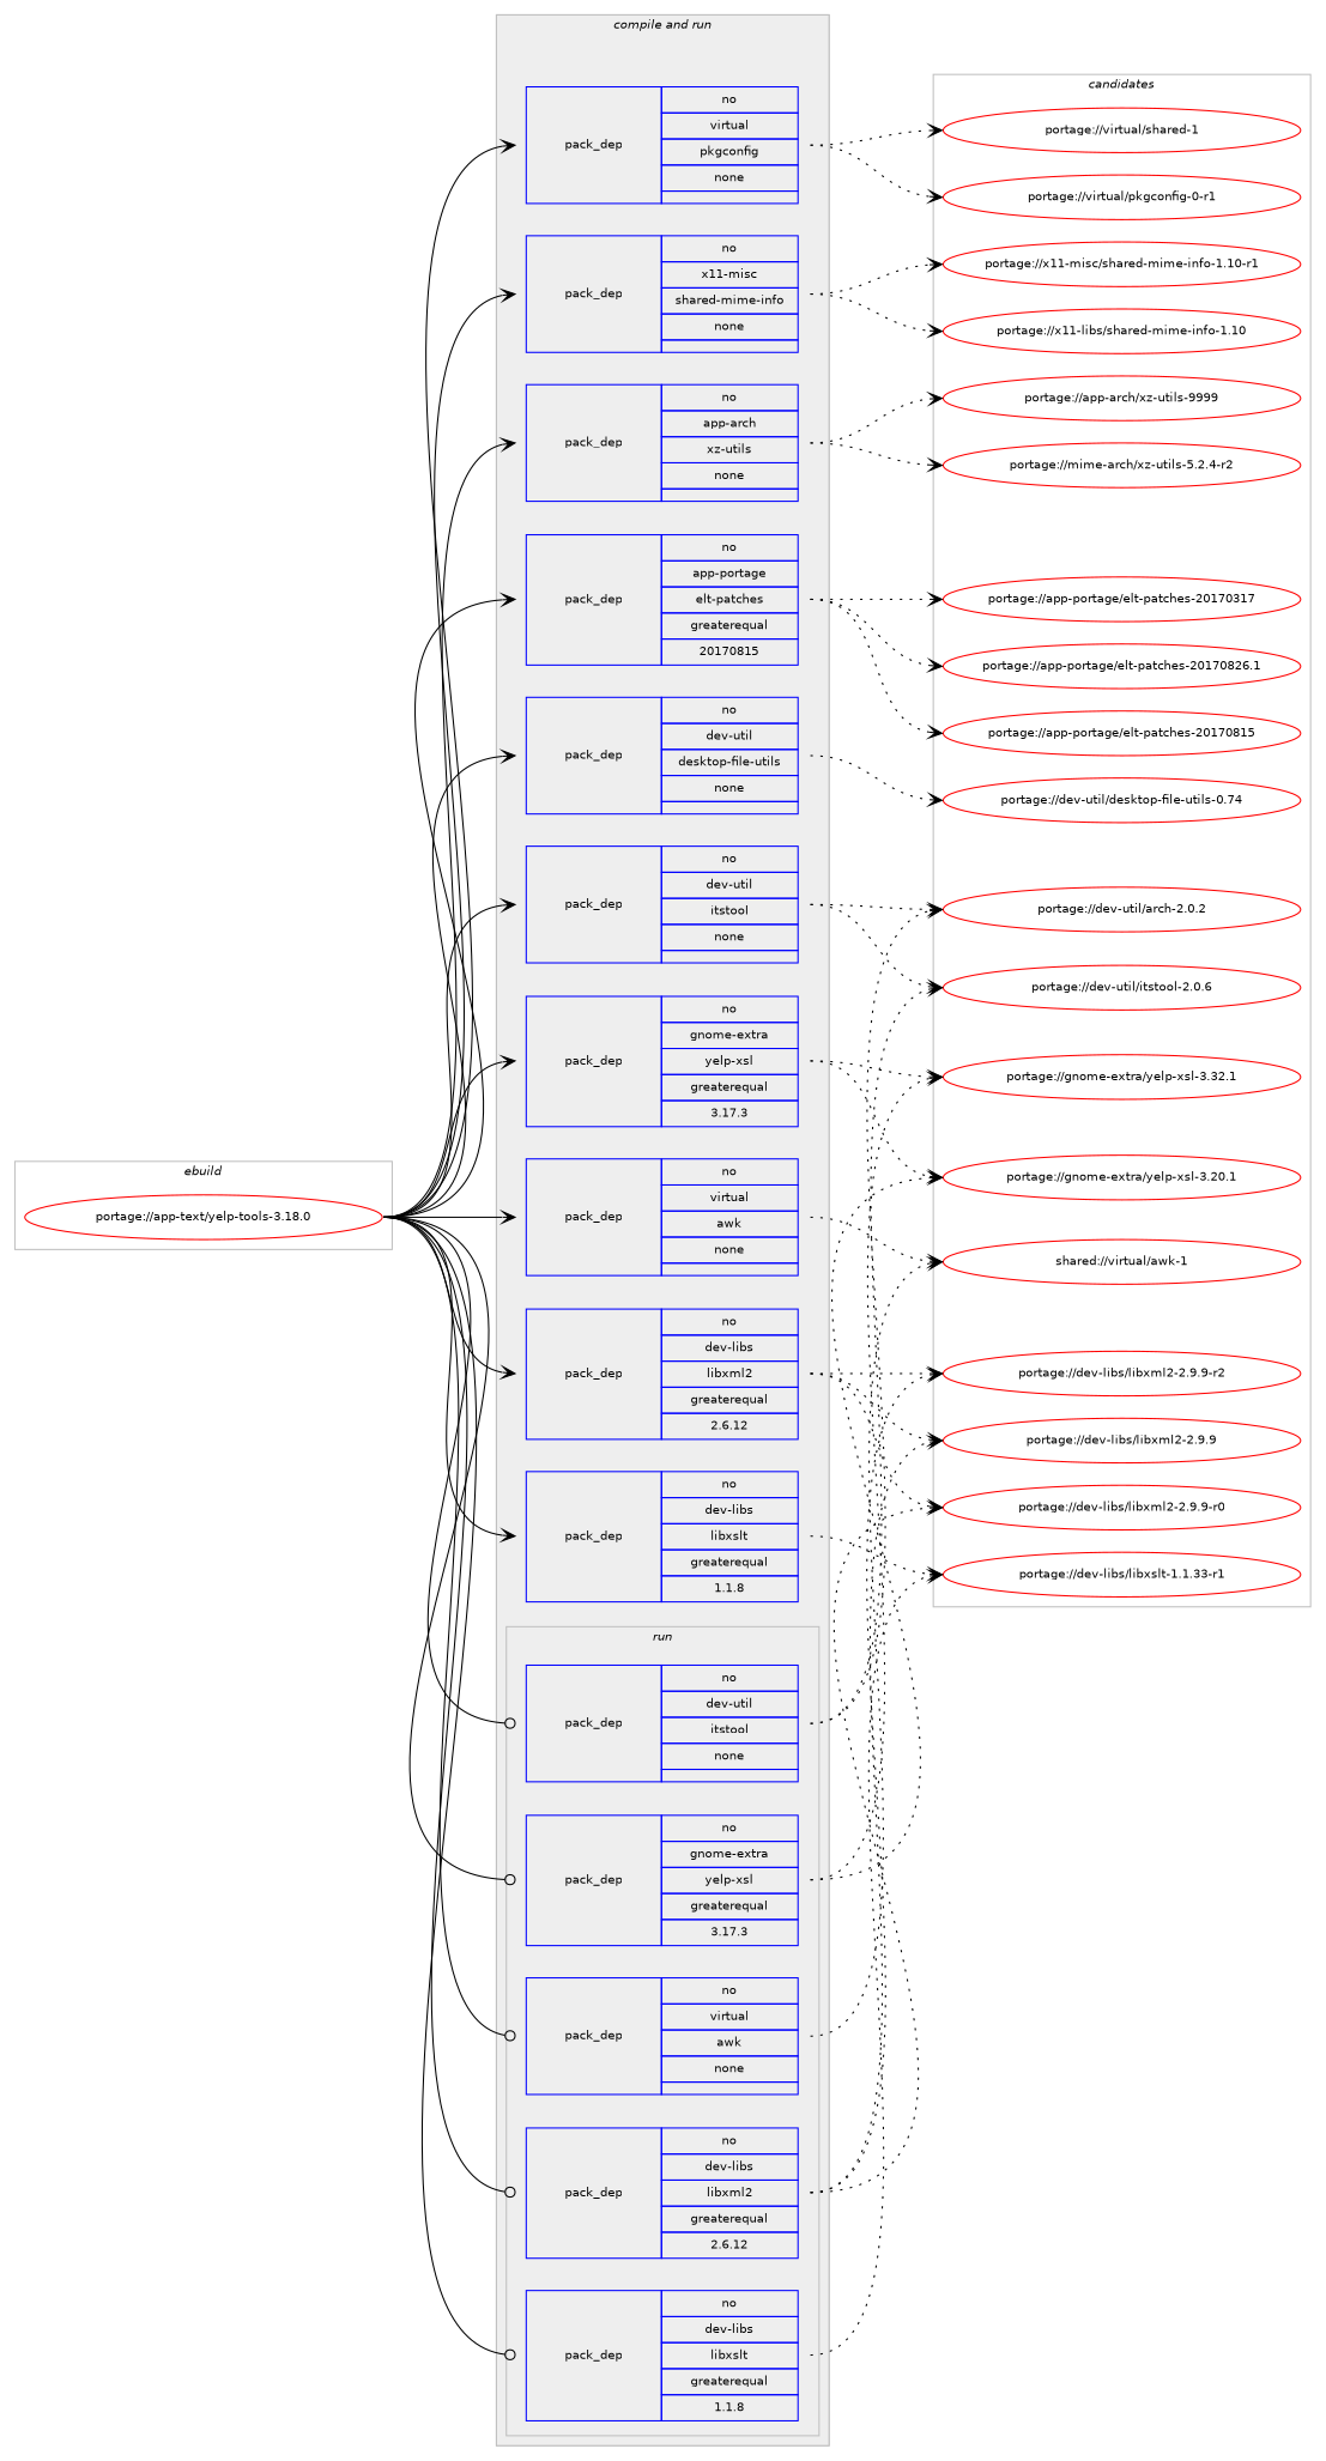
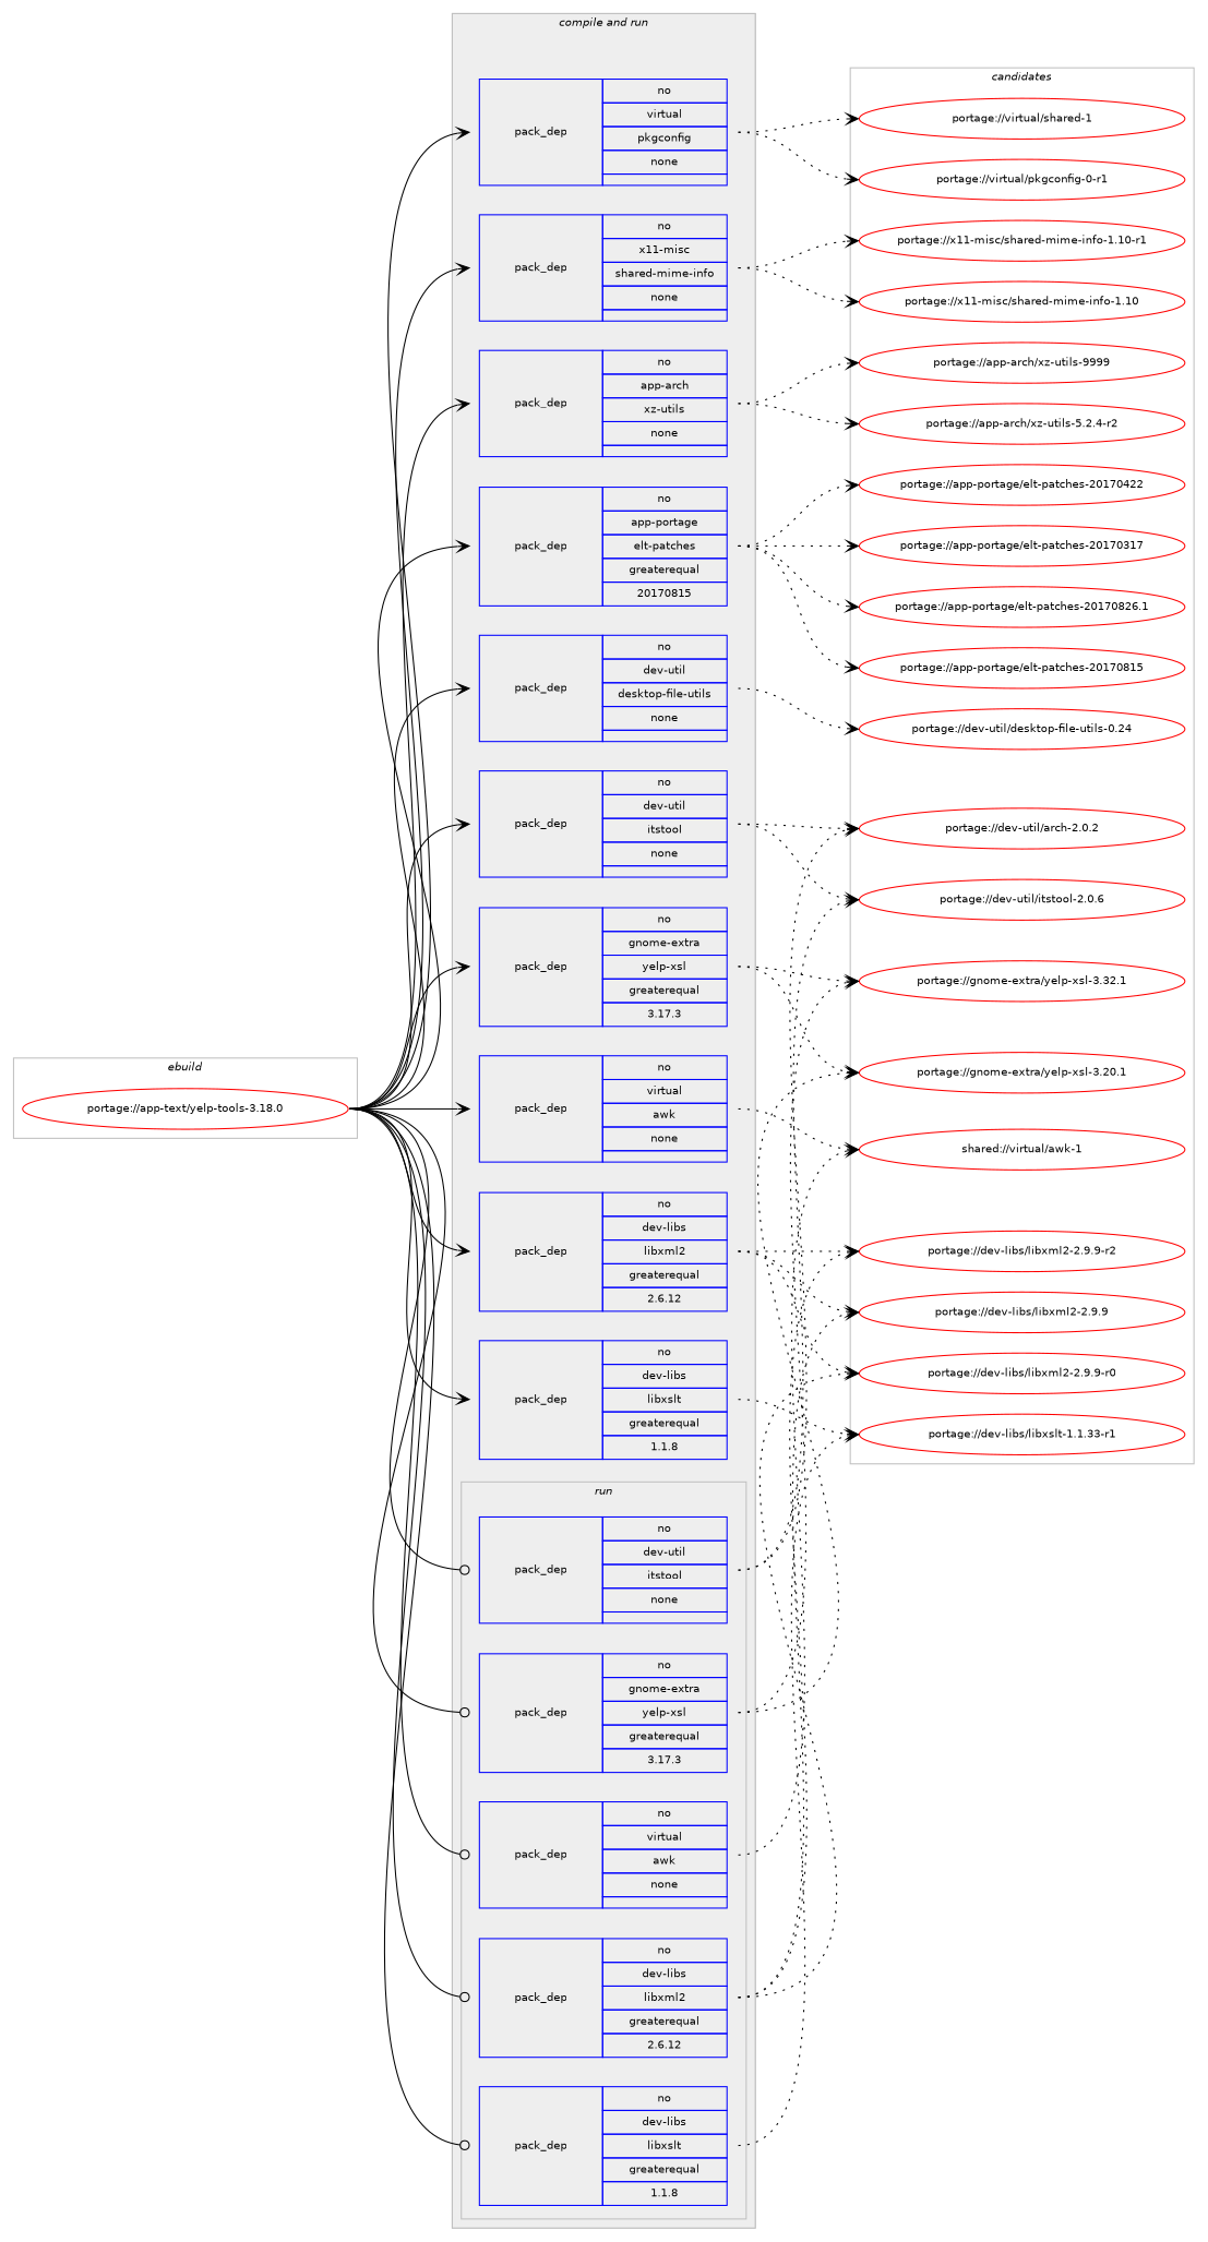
  digraph {
    compound=true
    concentrate=true
    fontname=Helvetica
    fontsize=10
    newrank=true
    rankdir=LR
    ranksep=1.5
    node [color=red fontname=Helvetica fontsize=10]
    edge [arrowhead=vee headport=w style=dotted tailport=e weight=100]
    n1 [label="portage://app-text/yelp-tools-3.18.0" width=4]
    n2 [color=blue label=<<TABLE BORDER="0" CELLBORDER="1" CELLSPACING="0" CELLPADDING="4" WIDTH="220"><TR><TD ROWSPAN="6" CELLPADDING="30">pack_dep</TD></TR><TR><TD WIDTH="110">no</TD></TR><TR><TD>app-arch</TD></TR><TR><TD>xz-utils</TD></TR><TR><TD>none</TD></TR><TR><TD></TD></TR></TABLE>> shape=none]
    n3 [color=blue label=<<TABLE BORDER="0" CELLBORDER="1" CELLSPACING="0" CELLPADDING="4" WIDTH="220"><TR><TD ROWSPAN="6" CELLPADDING="30">pack_dep</TD></TR><TR><TD WIDTH="110">no</TD></TR><TR><TD>app-portage</TD></TR><TR><TD>elt-patches</TD></TR><TR><TD>greaterequal</TD></TR><TR><TD>20170815</TD></TR></TABLE>> shape=none]
    n4 [color=blue label=<<TABLE BORDER="0" CELLBORDER="1" CELLSPACING="0" CELLPADDING="4" WIDTH="220"><TR><TD ROWSPAN="6" CELLPADDING="30">pack_dep</TD></TR><TR><TD WIDTH="110">no</TD></TR><TR><TD>dev-libs</TD></TR><TR><TD>libxml2</TD></TR><TR><TD>greaterequal</TD></TR><TR><TD>2.6.12</TD></TR></TABLE>> shape=none]
    n5 [color=blue label=<<TABLE BORDER="0" CELLBORDER="1" CELLSPACING="0" CELLPADDING="4" WIDTH="220"><TR><TD ROWSPAN="6" CELLPADDING="30">pack_dep</TD></TR><TR><TD WIDTH="110">no</TD></TR><TR><TD>dev-libs</TD></TR><TR><TD>libxslt</TD></TR><TR><TD>greaterequal</TD></TR><TR><TD>1.1.8</TD></TR></TABLE>> shape=none]
    n6 [color=blue label=<<TABLE BORDER="0" CELLBORDER="1" CELLSPACING="0" CELLPADDING="4" WIDTH="220"><TR><TD ROWSPAN="6" CELLPADDING="30">pack_dep</TD></TR><TR><TD WIDTH="110">no</TD></TR><TR><TD>dev-util</TD></TR><TR><TD>desktop-file-utils</TD></TR><TR><TD>none</TD></TR><TR><TD></TD></TR></TABLE>> shape=none]
    n7 [color=blue label=<<TABLE BORDER="0" CELLBORDER="1" CELLSPACING="0" CELLPADDING="4" WIDTH="220"><TR><TD ROWSPAN="6" CELLPADDING="30">pack_dep</TD></TR><TR><TD WIDTH="110">no</TD></TR><TR><TD>dev-util</TD></TR><TR><TD>itstool</TD></TR><TR><TD>none</TD></TR><TR><TD></TD></TR></TABLE>> shape=none]
    n8 [color=blue label=<<TABLE BORDER="0" CELLBORDER="1" CELLSPACING="0" CELLPADDING="4" WIDTH="220"><TR><TD ROWSPAN="6" CELLPADDING="30">pack_dep</TD></TR><TR><TD WIDTH="110">no</TD></TR><TR><TD>gnome-extra</TD></TR><TR><TD>yelp-xsl</TD></TR><TR><TD>greaterequal</TD></TR><TR><TD>3.17.3</TD></TR></TABLE>> shape=none]
    n9 [color=blue label=<<TABLE BORDER="0" CELLBORDER="1" CELLSPACING="0" CELLPADDING="4" WIDTH="220"><TR><TD ROWSPAN="6" CELLPADDING="30">pack_dep</TD></TR><TR><TD WIDTH="110">no</TD></TR><TR><TD>virtual</TD></TR><TR><TD>awk</TD></TR><TR><TD>none</TD></TR><TR><TD></TD></TR></TABLE>> shape=none]
    n10 [color=blue label=<<TABLE BORDER="0" CELLBORDER="1" CELLSPACING="0" CELLPADDING="4" WIDTH="220"><TR><TD ROWSPAN="6" CELLPADDING="30">pack_dep</TD></TR><TR><TD WIDTH="110">no</TD></TR><TR><TD>virtual</TD></TR><TR><TD>pkgconfig</TD></TR><TR><TD>none</TD></TR><TR><TD></TD></TR></TABLE>> shape=none]
    n11 [color=blue label=<<TABLE BORDER="0" CELLBORDER="1" CELLSPACING="0" CELLPADDING="4" WIDTH="220"><TR><TD ROWSPAN="6" CELLPADDING="30">pack_dep</TD></TR><TR><TD WIDTH="110">no</TD></TR><TR><TD>x11-misc</TD></TR><TR><TD>shared-mime-info</TD></TR><TR><TD>none</TD></TR><TR><TD></TD></TR></TABLE>> shape=none]
    n12 [color=blue label=<<TABLE BORDER="0" CELLBORDER="1" CELLSPACING="0" CELLPADDING="4" WIDTH="220"><TR><TD ROWSPAN="6" CELLPADDING="30">pack_dep</TD></TR><TR><TD WIDTH="110">no</TD></TR><TR><TD>dev-libs</TD></TR><TR><TD>libxml2</TD></TR><TR><TD>greaterequal</TD></TR><TR><TD>2.6.12</TD></TR></TABLE>> shape=none]
    n13 [color=blue label=<<TABLE BORDER="0" CELLBORDER="1" CELLSPACING="0" CELLPADDING="4" WIDTH="220"><TR><TD ROWSPAN="6" CELLPADDING="30">pack_dep</TD></TR><TR><TD WIDTH="110">no</TD></TR><TR><TD>dev-libs</TD></TR><TR><TD>libxslt</TD></TR><TR><TD>greaterequal</TD></TR><TR><TD>1.1.8</TD></TR></TABLE>> shape=none]
    n14 [color=blue label=<<TABLE BORDER="0" CELLBORDER="1" CELLSPACING="0" CELLPADDING="4" WIDTH="220"><TR><TD ROWSPAN="6" CELLPADDING="30">pack_dep</TD></TR><TR><TD WIDTH="110">no</TD></TR><TR><TD>dev-util</TD></TR><TR><TD>itstool</TD></TR><TR><TD>none</TD></TR><TR><TD></TD></TR></TABLE>> shape=none]
    n15 [color=blue label=<<TABLE BORDER="0" CELLBORDER="1" CELLSPACING="0" CELLPADDING="4" WIDTH="220"><TR><TD ROWSPAN="6" CELLPADDING="30">pack_dep</TD></TR><TR><TD WIDTH="110">no</TD></TR><TR><TD>gnome-extra</TD></TR><TR><TD>yelp-xsl</TD></TR><TR><TD>greaterequal</TD></TR><TR><TD>3.17.3</TD></TR></TABLE>> shape=none]
    n16 [color=blue label=<<TABLE BORDER="0" CELLBORDER="1" CELLSPACING="0" CELLPADDING="4" WIDTH="220"><TR><TD ROWSPAN="6" CELLPADDING="30">pack_dep</TD></TR><TR><TD WIDTH="110">no</TD></TR><TR><TD>virtual</TD></TR><TR><TD>awk</TD></TR><TR><TD>none</TD></TR><TR><TD></TD></TR></TABLE>> shape=none]
    n17 [label="portage://app-arch/xz-utils-9999" width=4]
-   n18 [label="portage://mime-arch/xz-utils-5.2.4-r2" width=4]
+   n18 [label="portage://app-arch/xz-utils-5.2.4-r2" width=4]
    n19 [label="portage://app-portage/elt-patches-20170826.1" width=4]
    n20 [label="portage://app-portage/elt-patches-20170815" width=4]
+   n21 [label="portage://app-portage/elt-patches-20170422" width=4]
    n22 [label="portage://app-portage/elt-patches-20170317" width=4]
    n23 [label="portage://dev-libs/libxml2-2.9.9-r0" width=4]
    n24 [label="portage://dev-libs/libxml2-2.9.9-r2" width=4]
    n25 [label="portage://dev-libs/libxml2-2.9.9" width=4]
    n26 [label="portage://dev-libs/libxslt-1.1.33-r1" width=4]
-   n27 [label="portage://dev-util/desktop-file-utils-0.74" width=4]
+   n27 [label="portage://dev-util/desktop-file-utils-0.24" width=4]
    n28 [label="portage://dev-util/itstool-2.0.6" width=4]
    n29 [label="portage://dev-util/arch-2.0.2" width=4]
    n30 [label="portage://gnome-extra/yelp-xsl-3.32.1" width=4]
    n31 [label="portage://gnome-extra/yelp-xsl-3.20.1" width=4]
    n32 [label="shared://virtual/awk-1" width=4]
    n33 [label="portage://virtual/shared-1" width=4]
    n34 [label="portage://virtual/pkgconfig-0-r1" width=4]
    n35 [label="portage://x11-misc/shared-mime-info-1.10-r1" width=4]
-   n36 [label="portage://x11-libs/shared-mime-info-1.10" width=4]
+   n36 [label="portage://x11-misc/shared-mime-info-1.10" width=4]
    subgraph cluster_1 {
      color=gray
      label=<<i>ebuild</i>>
      rank=same
      n1
    }
    subgraph cluster_2 {
      color=gray
      label=<<i>dependencies</i>>
      subgraph cluster_3 {
        color=gray
        fillcolor="#eeeeee"
        label=<<i>compile</i>>
        style=filled
        subgraph sub_4 {
          color=gray
          fillcolor="#eeeeee"
          label=<<i>compile</i>>
          style=filled
          n2
        }
        subgraph sub_5 {
          color=gray
          fillcolor="#eeeeee"
          label=<<i>compile</i>>
          style=filled
          n3
        }
        subgraph sub_6 {
          color=gray
          fillcolor="#eeeeee"
          label=<<i>compile</i>>
          style=filled
          n4
        }
        subgraph sub_7 {
          color=gray
          fillcolor="#eeeeee"
          label=<<i>compile</i>>
          style=filled
          n5
        }
        subgraph sub_8 {
          color=gray
          fillcolor="#eeeeee"
          label=<<i>compile</i>>
          style=filled
          n6
        }
        subgraph sub_9 {
          color=gray
          fillcolor="#eeeeee"
          label=<<i>compile</i>>
          style=filled
          n7
        }
        subgraph sub_10 {
          color=gray
          fillcolor="#eeeeee"
          label=<<i>compile</i>>
          style=filled
          n8
        }
        subgraph sub_11 {
          color=gray
          fillcolor="#eeeeee"
          label=<<i>compile</i>>
          style=filled
          n9
        }
        subgraph sub_12 {
          color=gray
          fillcolor="#eeeeee"
          label=<<i>compile</i>>
          style=filled
          n10
        }
        subgraph sub_13 {
          color=gray
          fillcolor="#eeeeee"
          label=<<i>compile</i>>
          style=filled
          n11
        }
      }
      subgraph cluster_14 {
        color=gray
        fillcolor="#eeeeee"
        label=<<i>compile and run</i>>
        style=filled
      }
      subgraph cluster_15 {
        color=gray
        fillcolor="#eeeeee"
        label=<<i>run</i>>
        style=filled
        subgraph sub_16 {
          color=gray
          fillcolor="#eeeeee"
          label=<<i>run</i>>
          style=filled
          n12
        }
        subgraph sub_17 {
          color=gray
          fillcolor="#eeeeee"
          label=<<i>run</i>>
          style=filled
          n13
        }
        subgraph sub_18 {
          color=gray
          fillcolor="#eeeeee"
          label=<<i>run</i>>
          style=filled
          n14
        }
        subgraph sub_19 {
          color=gray
          fillcolor="#eeeeee"
          label=<<i>run</i>>
          style=filled
          n15
        }
        subgraph sub_20 {
          color=gray
          fillcolor="#eeeeee"
          label=<<i>run</i>>
          style=filled
          n16
        }
      }
    }
    subgraph cluster_21 {
      color=gray
      label=<<i>candidates</i>>
      rank=same
      subgraph sub_22 {
        color=black
        label=<<i>candidates</i>>
        nodesep=1
        rank=same
        n17
        n18
      }
      subgraph sub_23 {
        color=black
        label=<<i>candidates</i>>
        nodesep=1
        rank=same
        n19
        n20
+       n21
        n22
      }
      subgraph sub_24 {
        color=black
        label=<<i>candidates</i>>
        nodesep=1
        rank=same
        n23
        n24
        n25
      }
      subgraph sub_25 {
        color=black
        label=<<i>candidates</i>>
        nodesep=1
        rank=same
        n26
      }
      subgraph sub_26 {
        color=black
        label=<<i>candidates</i>>
        nodesep=1
        rank=same
        n26
      }
      subgraph sub_27 {
        color=black
        label=<<i>candidates</i>>
        nodesep=1
        rank=same
        n27
      }
      subgraph sub_28 {
        color=black
        label=<<i>candidates</i>>
        nodesep=1
        rank=same
        n28
        n29
      }
      subgraph sub_29 {
        color=black
        label=<<i>candidates</i>>
        nodesep=1
        rank=same
        n30
        n31
      }
      subgraph sub_30 {
        color=black
        label=<<i>candidates</i>>
        nodesep=1
        rank=same
        n32
      }
      subgraph sub_31 {
        color=black
        label=<<i>candidates</i>>
        nodesep=1
        rank=same
        n33
        n34
      }
      subgraph sub_32 {
        color=black
        label=<<i>candidates</i>>
        nodesep=1
        rank=same
        n35
        n36
      }
      subgraph sub_33 {
        color=black
        label=<<i>candidates</i>>
        nodesep=1
        rank=same
        n23
        n24
        n25
      }
      subgraph sub_34 {
        color=black
        label=<<i>candidates</i>>
        nodesep=1
        rank=same
        n28
        n29
      }
      subgraph sub_35 {
        color=black
        label=<<i>candidates</i>>
        nodesep=1
        rank=same
        n30
        n31
      }
      subgraph sub_36 {
        color=black
        label=<<i>candidates</i>>
        nodesep=1
        rank=same
        n32
      }
    }
    n1 -> n2 [style=solid weight=20]
    n1 -> n3 [style=solid weight=20]
    n1 -> n4 [style=solid weight=20]
    n1 -> n5 [style=solid weight=20]
    n1 -> n6 [style=solid weight=20]
    n1 -> n7 [style=solid weight=20]
    n1 -> n8 [style=solid weight=20]
    n1 -> n9 [style=solid weight=20]
    n1 -> n10 [style=solid weight=20]
    n1 -> n11 [style=solid weight=20]
    n1 -> n12 [arrowhead=odot style=solid weight=20]
    n1 -> n13 [arrowhead=odot style=solid weight=20]
    n1 -> n14 [arrowhead=odot style=solid weight=20]
    n1 -> n15 [arrowhead=odot style=solid weight=20]
    n1 -> n16 [arrowhead=odot style=solid weight=20]
    n2 -> n17
    n2 -> n18
    n3 -> n19
    n3 -> n20
+   n3 -> n21
    n3 -> n22
    n4 -> n23
    n4 -> n24
    n4 -> n25
    n5 -> n26
    n6 -> n27
    n7 -> n28
    n7 -> n29
    n8 -> n30
    n8 -> n31
    n9 -> n32
    n10 -> n33
    n10 -> n34
    n11 -> n35
    n11 -> n36
    n12 -> n23
    n12 -> n24
    n12 -> n25
    n13 -> n26
    n14 -> n28
    n14 -> n29
    n15 -> n30
    n15 -> n31
    n16 -> n32
  }
